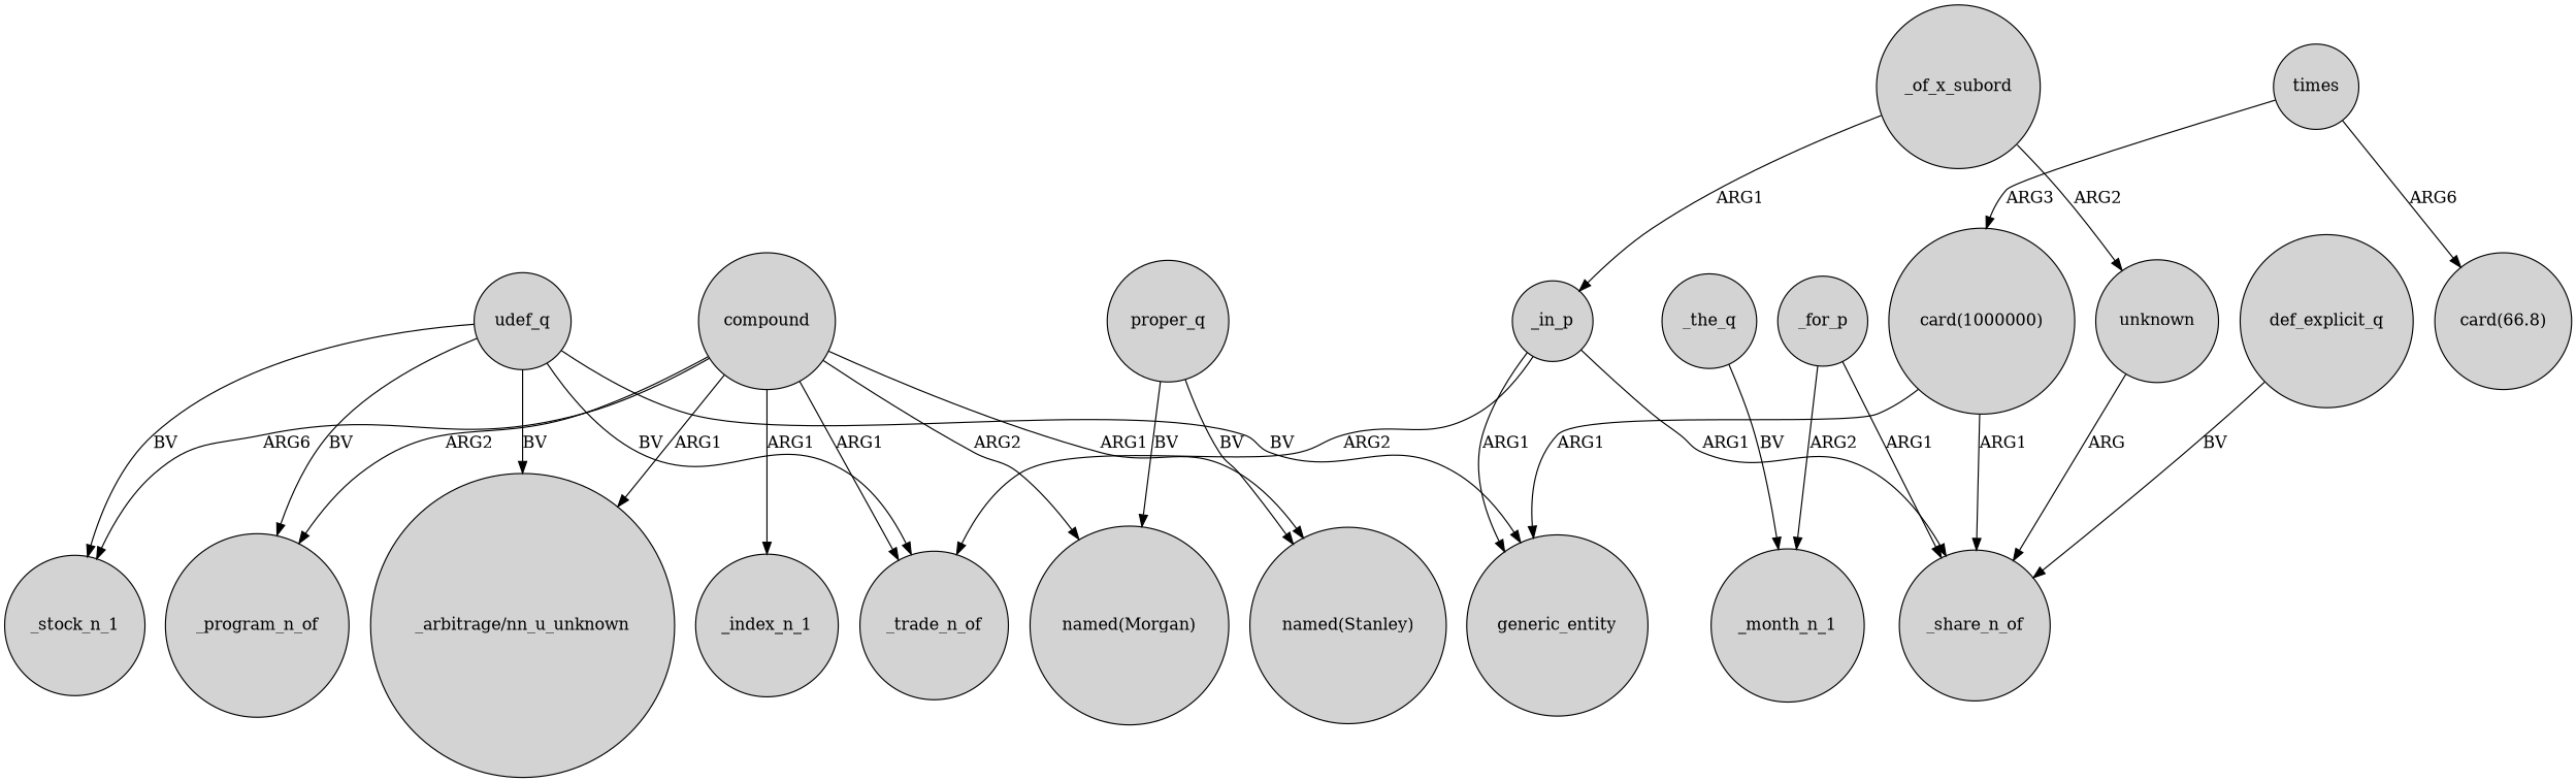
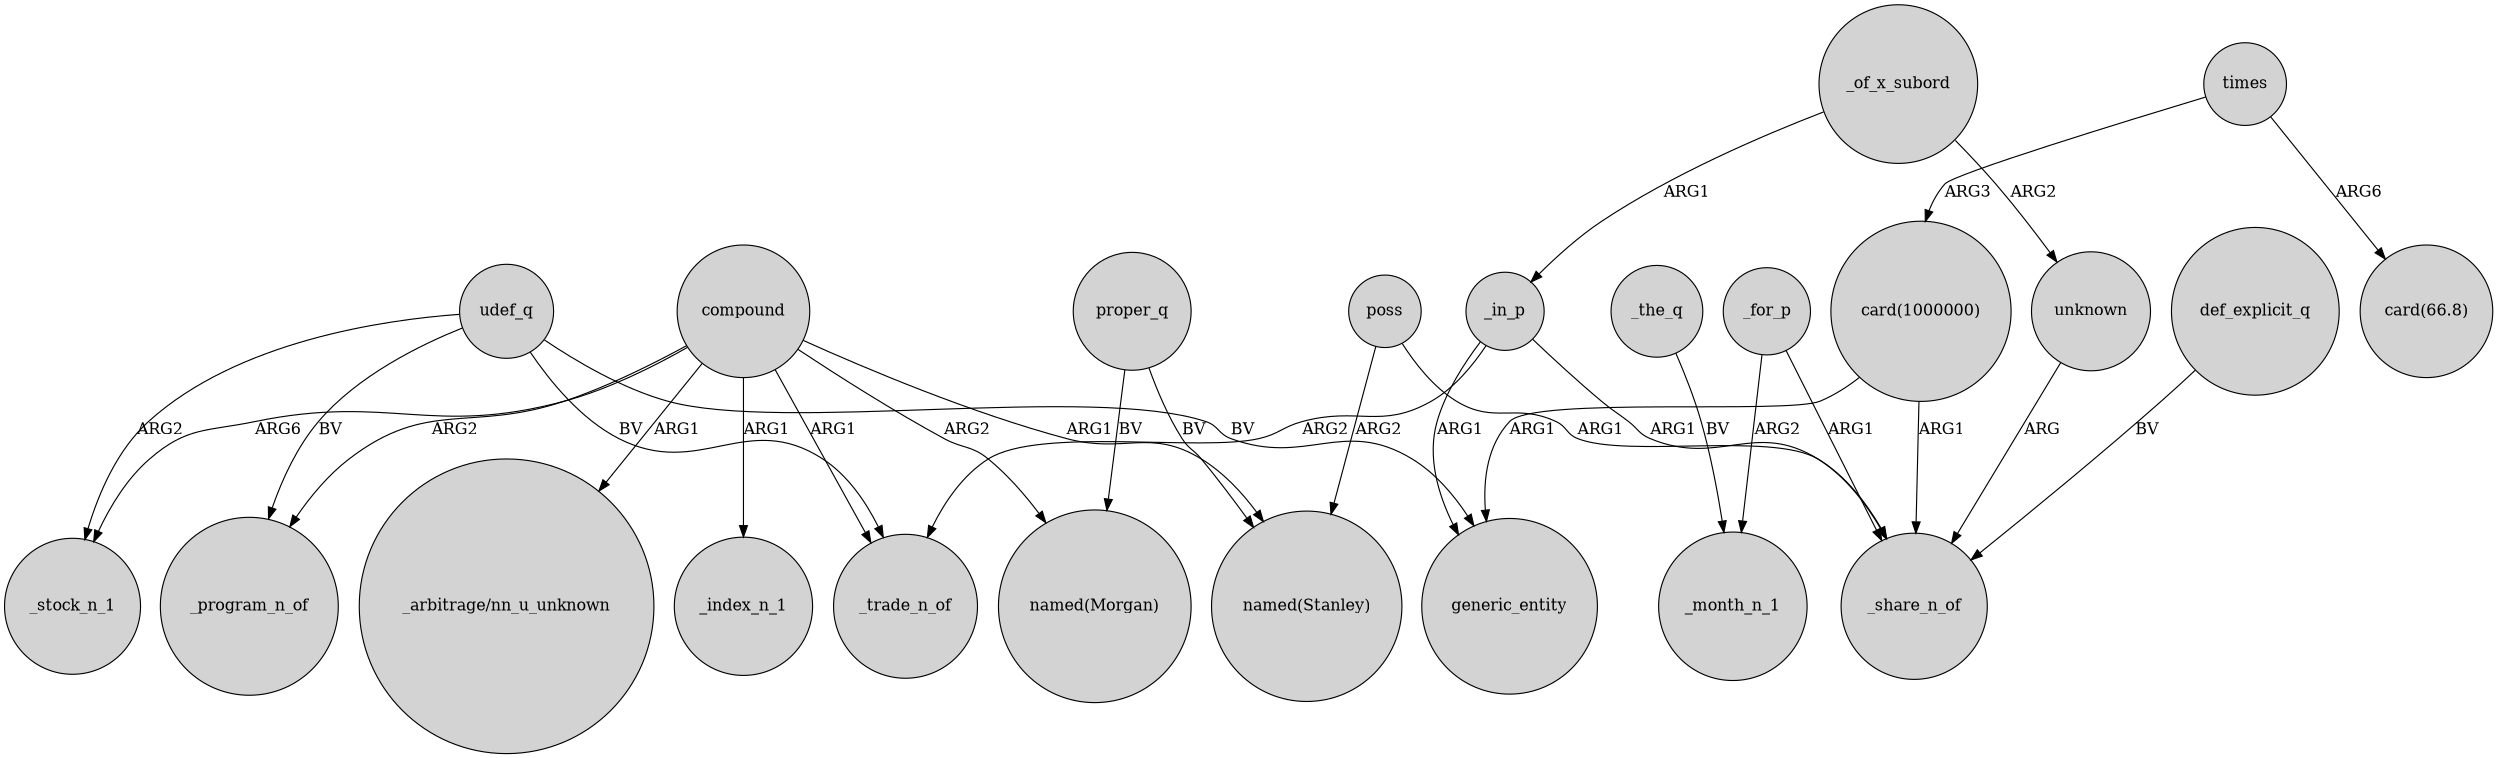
  digraph {
    node [shape=circle style=filled]
    "card(1000000)"
    generic_entity
    _share_n_of
+   poss
    "named(Stanley)"
    _for_p
    _month_n_1
    compound
    _program_n_of
    _trade_n_of
    "named(Morgan)"
    _index_n_1
    _stock_n_1
    "_arbitrage/nn_u_unknown"
    udef_q
    times
    "card(66.8)"
    proper_q
    _the_q
    _of_x_subord
    _in_p
    unknown
    def_explicit_q
    "card(1000000)" -> generic_entity [label=ARG1]
    "card(1000000)" -> _share_n_of [label=ARG1]
+   poss -> _share_n_of [label=ARG1]
+   poss -> "named(Stanley)" [label=ARG2]
    _for_p -> _share_n_of [label=ARG1]
    _for_p -> _month_n_1 [label=ARG2]
    compound -> "named(Stanley)" [label=ARG1]
    compound -> _program_n_of [label=ARG2]
    compound -> _trade_n_of [label=ARG1]
    compound -> "named(Morgan)" [label=ARG2]
    compound -> _index_n_1 [label=ARG1]
    compound -> _stock_n_1 [label=ARG6]
    compound -> "_arbitrage/nn_u_unknown" [label=ARG1]
    udef_q -> generic_entity [label=BV]
    udef_q -> _program_n_of [label=BV]
    udef_q -> _trade_n_of [label=BV]
-   udef_q -> _stock_n_1 [label=BV]
-   udef_q -> "_arbitrage/nn_u_unknown" [label=BV]
+   udef_q -> _stock_n_1 [label=ARG2]
    times -> "card(1000000)" [label=ARG3]
    times -> "card(66.8)" [label=ARG6]
    proper_q -> "named(Stanley)" [label=BV]
    proper_q -> "named(Morgan)" [label=BV]
    _the_q -> _month_n_1 [label=BV]
    _of_x_subord -> _in_p [label=ARG1]
    _of_x_subord -> unknown [label=ARG2]
    _in_p -> generic_entity [label=ARG1]
    _in_p -> _share_n_of [label=ARG1]
    _in_p -> _trade_n_of [label=ARG2]
    unknown -> _share_n_of [label=ARG]
    def_explicit_q -> _share_n_of [label=BV]
  }
